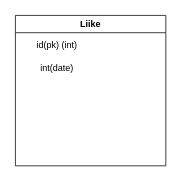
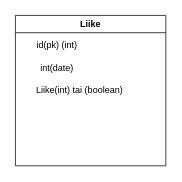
  <mxCell id="0" />
  <mxCell id="1" parent="0" />
  <mxCell id="2" value="Liike" style="swimlane;" vertex="1" parent="1"><mxGeometry x="20" y="20" width="200" height="200" as="geometry" /></mxCell>
  <mxCell id="3" value="int(date)" style="text;html=1;align=center;verticalAlign=middle;resizable=0;points=[];autosize=1;strokeColor=none;fillColor=none;" vertex="1" parent="2"><mxGeometry x="15" y="55" width="80" height="30" as="geometry" /></mxCell>
+ <mxCell id="4" value="Liike(int) tai (boolean)" style="text;html=1;align=center;verticalAlign=middle;resizable=0;points=[];autosize=1;strokeColor=none;fillColor=none;" vertex="1" parent="2"><mxGeometry x="15" y="85" width="140" height="30" as="geometry" /></mxCell>
  <mxCell id="5" value="id(pk) (int)" style="text;html=1;align=center;verticalAlign=middle;resizable=0;points=[];autosize=1;strokeColor=none;fillColor=none;" vertex="1" parent="2"><mxGeometry x="15" y="25" width="80" height="30" as="geometry" /></mxCell>
